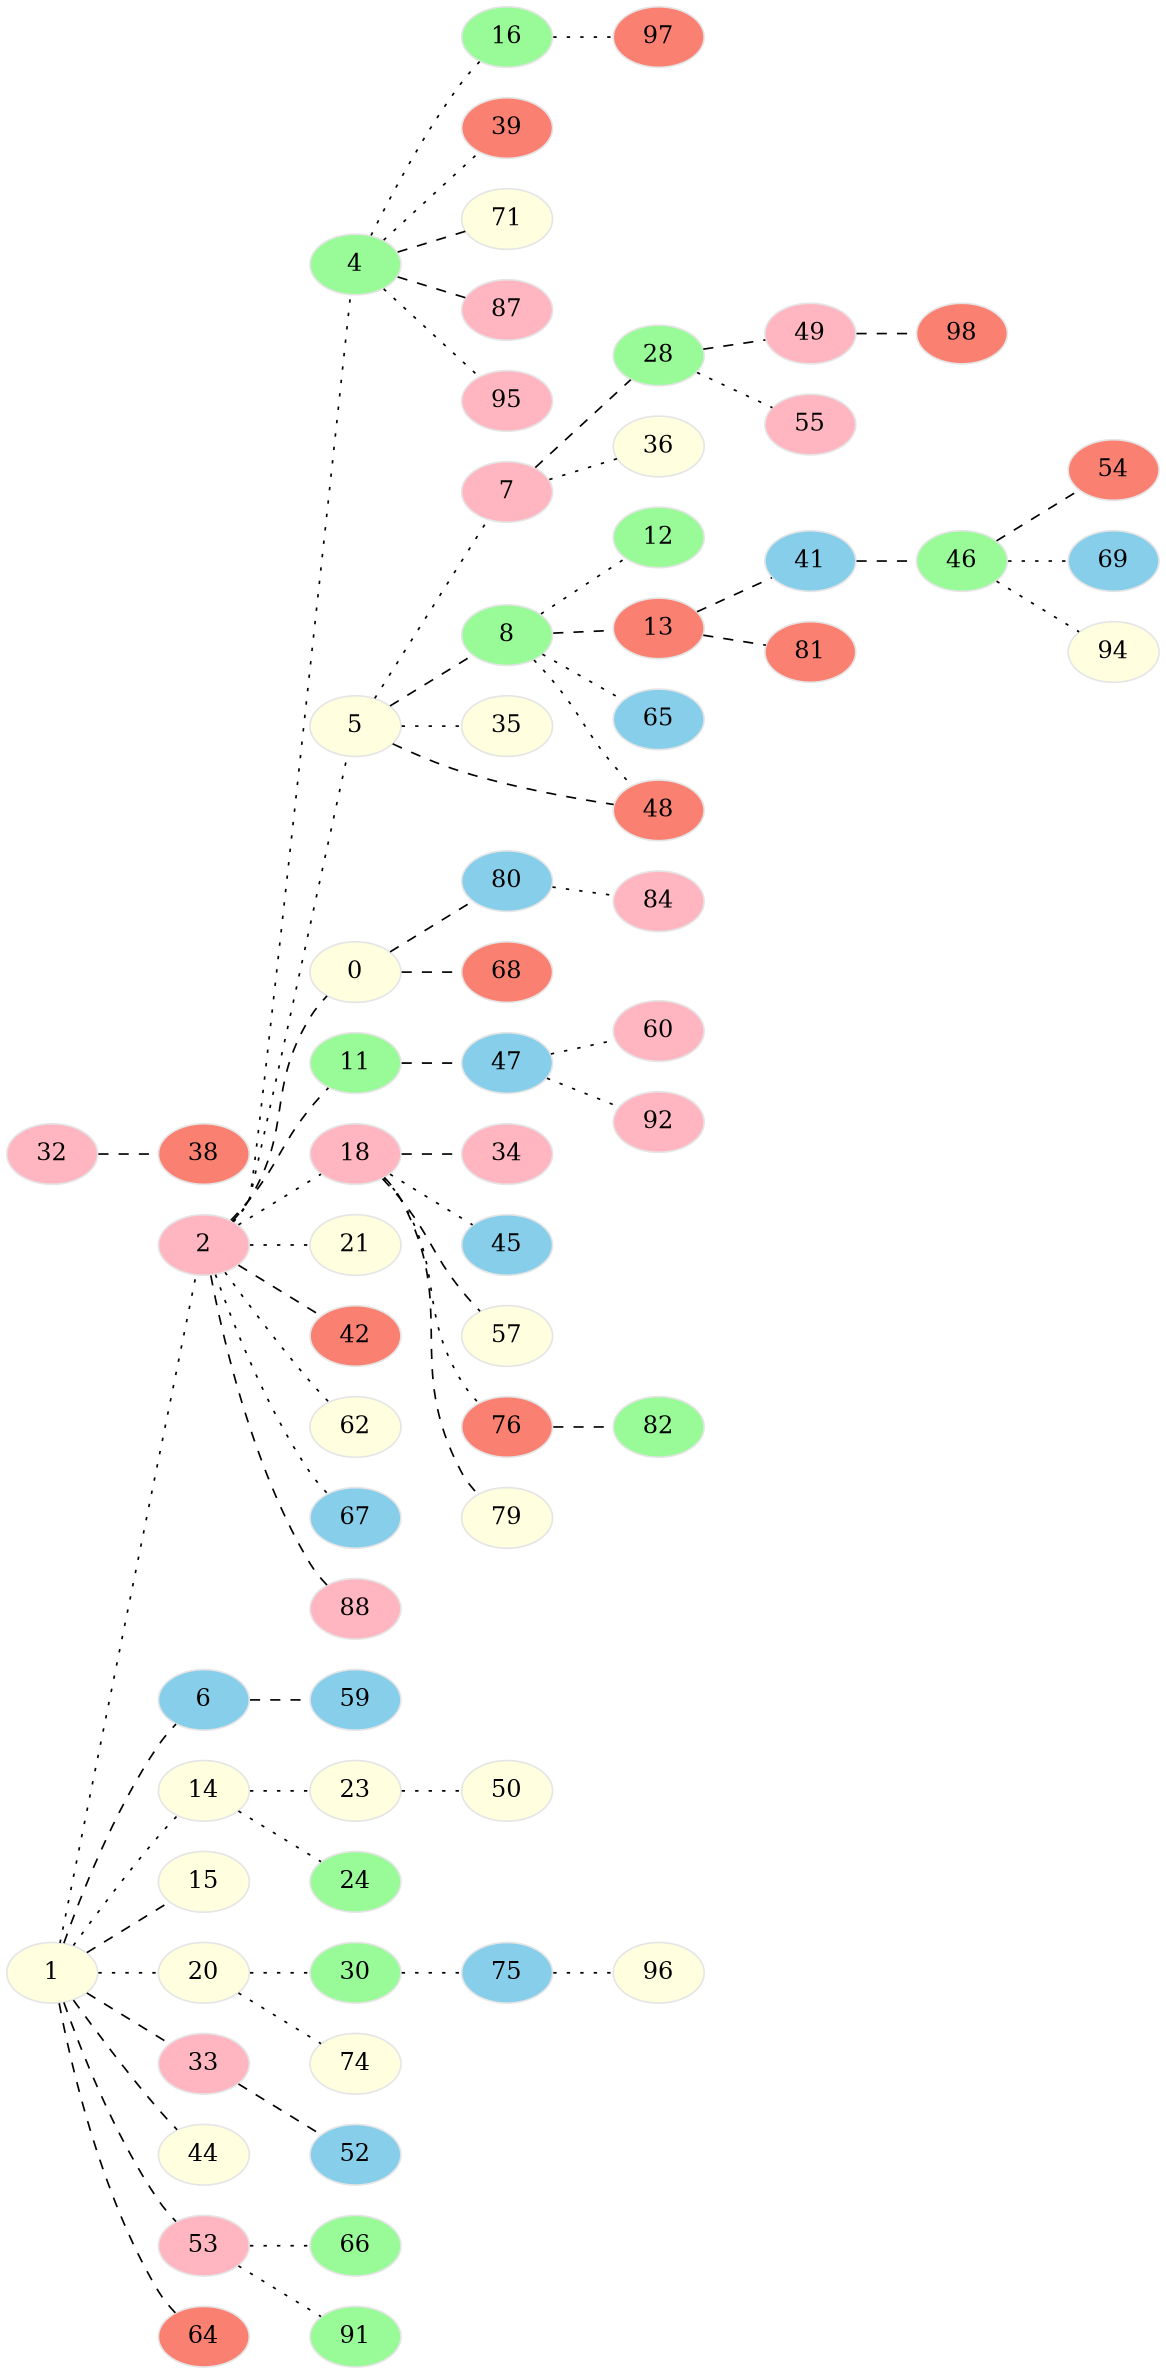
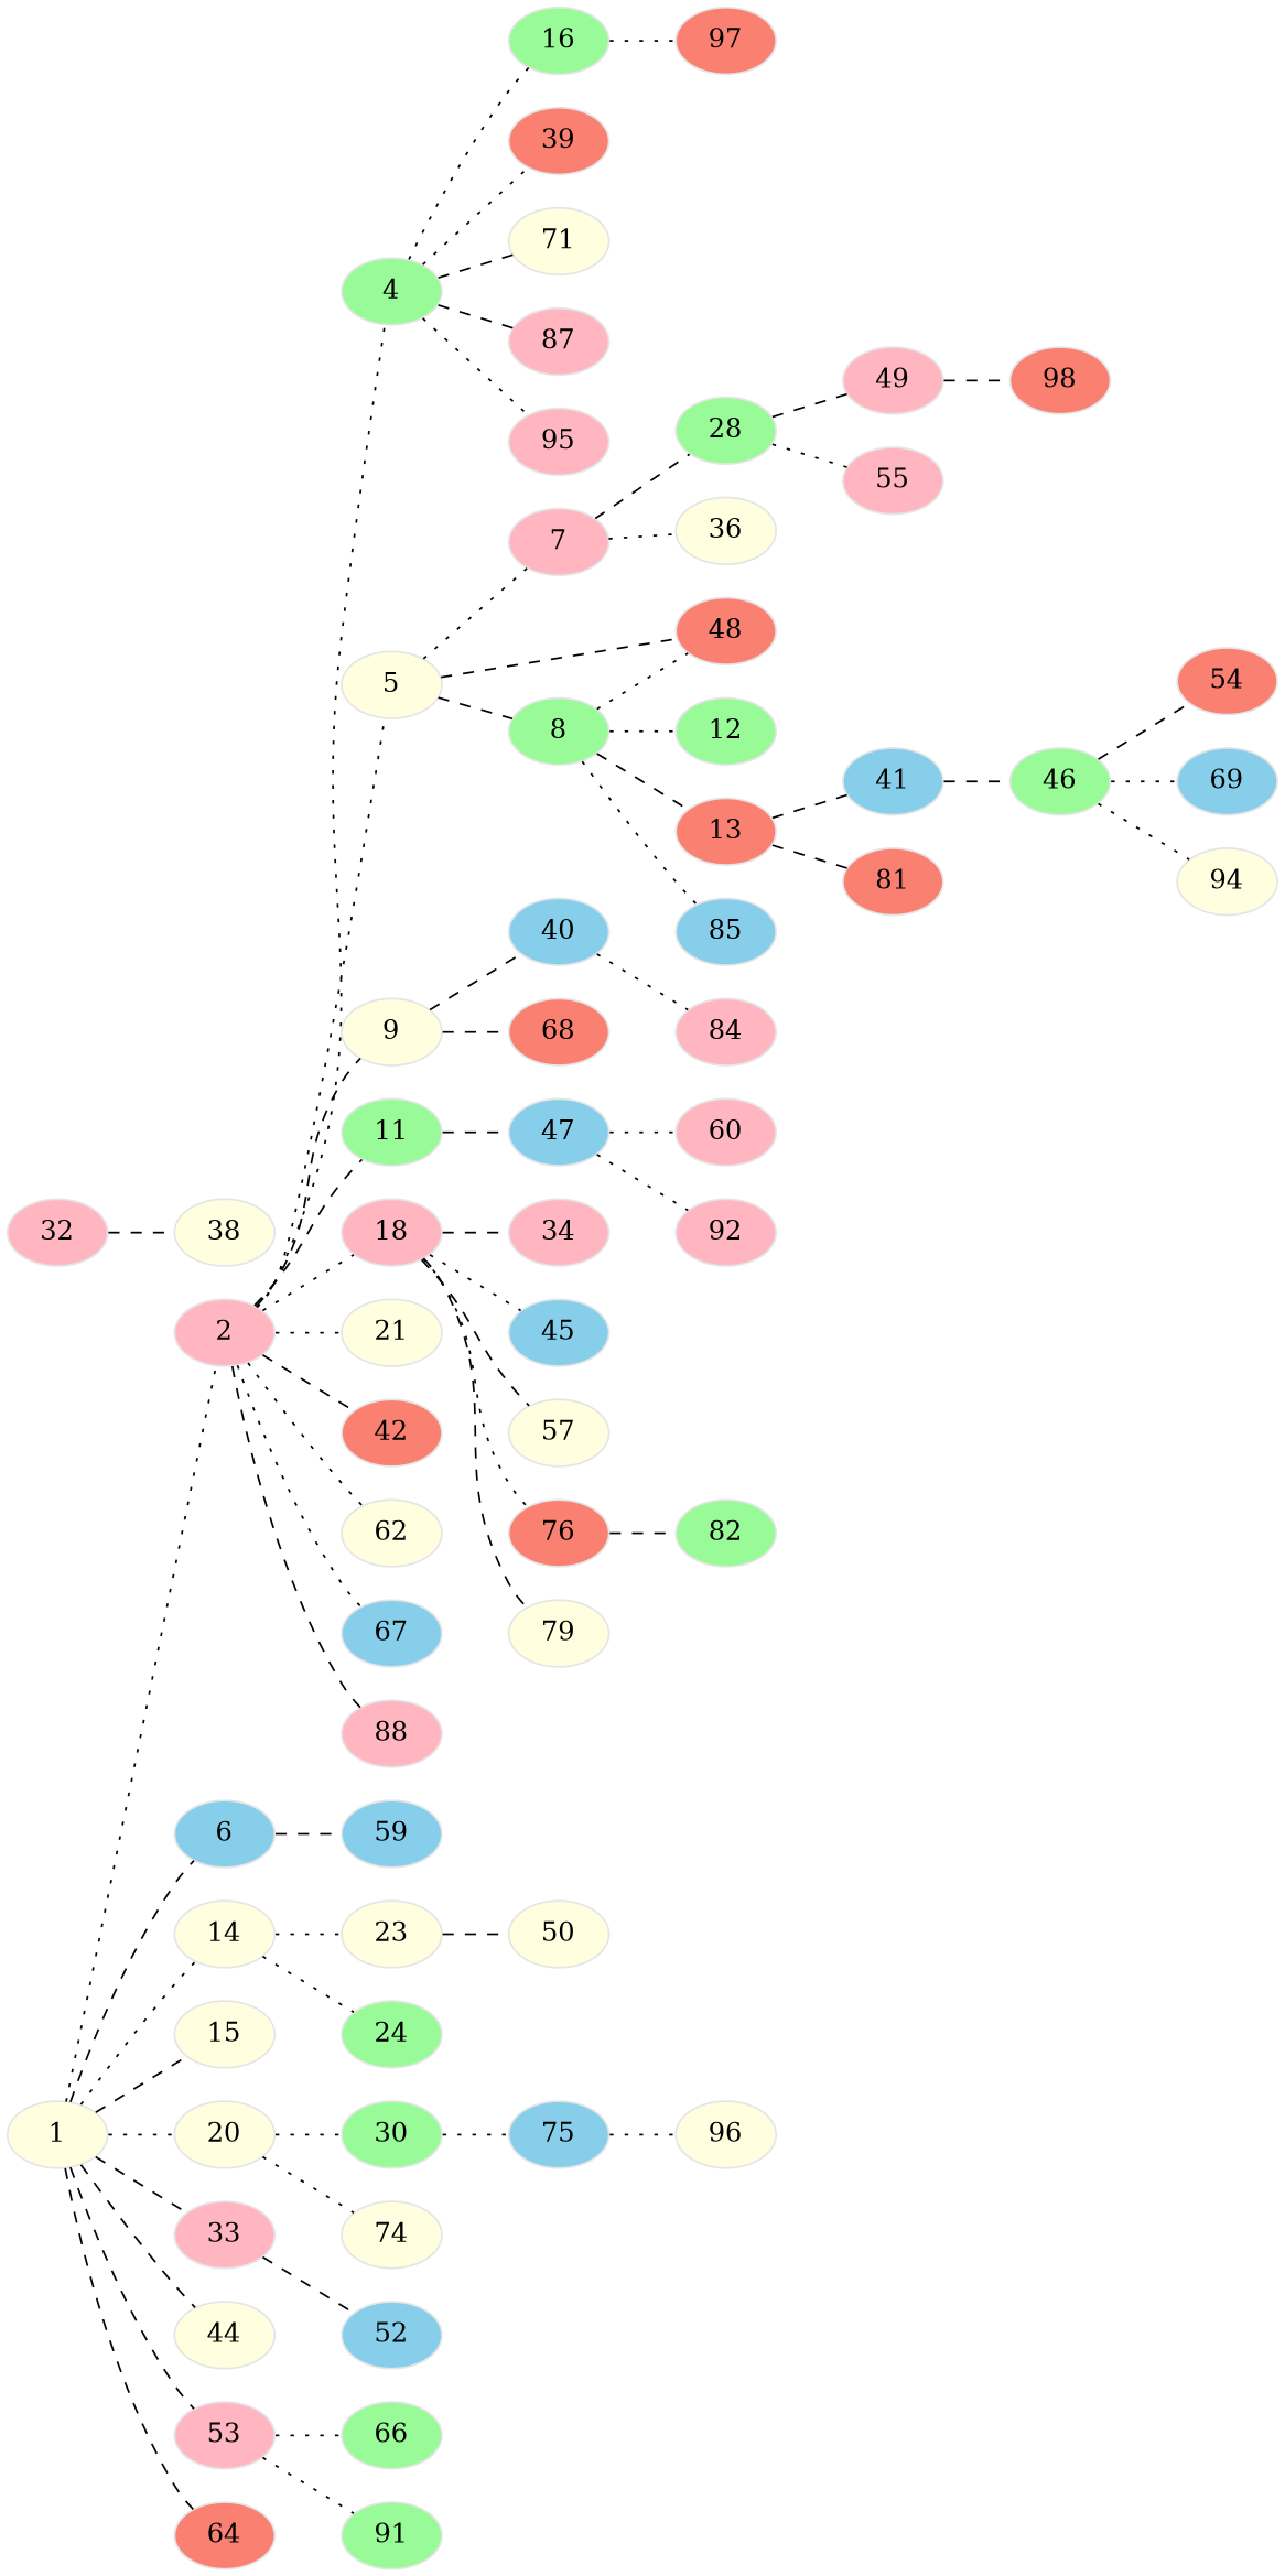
  graph {
    rankdir=LR
    node [color=gray90 fillcolor=lightyellow style=filled]
    edge [style=dotted]
    1 [super="+3"]
    2 [fillcolor=lightpink super="+25"]
    6 [fillcolor=skyblue super="+70"]
    14 [super="+43"]
    15
    20
    33 [fillcolor=lightpink super="+73"]
    44 [super="+86"]
    53 [fillcolor=lightpink super="+89"]
    64 [fillcolor=salmon super="+80"]
    4 [fillcolor=palegreen super="+27"]
    5 [super="+26"]
-   9 [super="+10" label=0]
+   9 [super="+10"]
    11 [fillcolor=palegreen super="+22"]
    18 [fillcolor=lightpink super="+37"]
    21 [super="+29"]
    42 [fillcolor=salmon super="+65"]
    62
    67 [fillcolor=skyblue]
    88 [fillcolor=lightpink]
    59 [fillcolor=skyblue]
    23 [super="+90"]
    24 [fillcolor=palegreen]
    30 [fillcolor=palegreen super="+31"]
    74
    52 [fillcolor=skyblue]
    66 [fillcolor=palegreen]
    91 [fillcolor=palegreen]
    16 [fillcolor=palegreen super="+72"]
    39 [fillcolor=salmon]
    71
    87 [fillcolor=lightpink]
    95 [fillcolor=lightpink]
    7 [fillcolor=lightpink super="+61"]
    8 [fillcolor=palegreen super="+19"]
-   35
    48 [fillcolor=salmon]
-   40 [fillcolor=skyblue super="+56" label=80]
+   40 [fillcolor=skyblue super="+56"]
    68 [fillcolor=salmon super="+78"]
    47 [fillcolor=skyblue super="+99"]
    34 [fillcolor=lightpink super="+83"]
    45 [fillcolor=skyblue]
    57
    76 [fillcolor=salmon]
    79
    97 [fillcolor=salmon]
    28 [fillcolor=palegreen]
    36
    12 [fillcolor=palegreen super="+17"]
    13 [fillcolor=salmon]
-   85 [fillcolor=skyblue label=65]
+   85 [fillcolor=skyblue]
    32 [fillcolor=lightpink]
-   38 [fillcolor=salmon]
+   38
    49 [fillcolor=lightpink]
    55 [fillcolor=lightpink super="+77"]
    41 [fillcolor=skyblue super="+51"]
    81 [fillcolor=salmon super="+93"]
    84 [fillcolor=lightpink]
    60 [fillcolor=lightpink]
    92 [fillcolor=lightpink]
    46 [fillcolor=palegreen super="+58"]
    50 [super="+63"]
    82 [fillcolor=palegreen]
    75 [fillcolor=skyblue]
    98 [fillcolor=salmon]
    96
    54 [fillcolor=salmon]
    69 [fillcolor=skyblue]
    94
    1 -- 2
    1 -- 6 [style=dashed]
    1 -- 14
    1 -- 15 [style=dashed]
    1 -- 20
    1 -- 33 [style=dashed]
    1 -- 44 [style=dashed]
    1 -- 53 [style=dashed]
    1 -- 64 [style=dashed]
    2 -- 4
    2 -- 5
    2 -- 9 [style=dashed]
    2 -- 11 [style=dashed]
    2 -- 18
    2 -- 21
    2 -- 42 [style=dashed]
    2 -- 62
    2 -- 67
    2 -- 88 [style=dashed]
    6 -- 59 [style=dashed]
    14 -- 23
    14 -- 24
    20 -- 30
    20 -- 74
    33 -- 52 [style=dashed]
    53 -- 66
    53 -- 91
    4 -- 16
    4 -- 39
    4 -- 71 [style=dashed]
    4 -- 87 [style=dashed]
    4 -- 95
    5 -- 7
    5 -- 8 [style=dashed]
-   5 -- 35
    5 -- 48 [style=dashed]
    9 -- 40 [style=dashed]
    9 -- 68 [style=dashed]
    11 -- 47 [style=dashed]
    18 -- 34 [style=dashed]
    18 -- 45
    18 -- 57 [style=dashed]
    18 -- 76
    18 -- 79 [style=dashed]
-   23 -- 50
+   23 -- 50 [style=dashed]
    30 -- 75
    16 -- 97
    7 -- 28 [style=dashed]
    7 -- 36
    8 -- 48
    8 -- 12
    8 -- 13 [style=dashed]
    8 -- 85
    40 -- 84
    47 -- 60
    47 -- 92
    76 -- 82 [style=dashed]
    28 -- 49 [style=dashed]
    28 -- 55
    13 -- 41 [style=dashed]
    13 -- 81 [style=dashed]
    32 -- 38 [style=dashed]
    49 -- 98 [style=dashed]
    41 -- 46 [style=dashed]
    46 -- 54 [style=dashed]
    46 -- 69
    46 -- 94
    75 -- 96
  }
